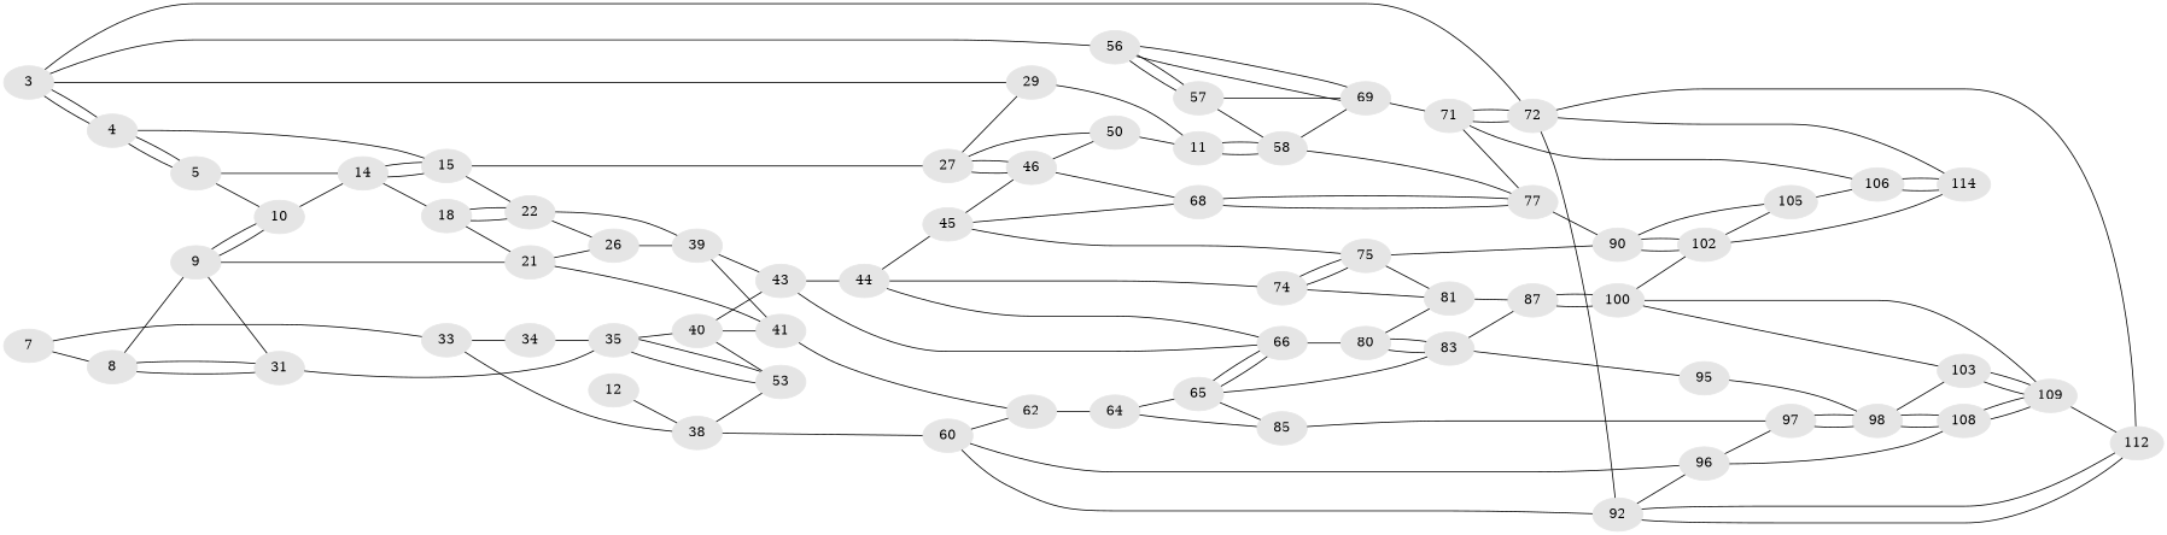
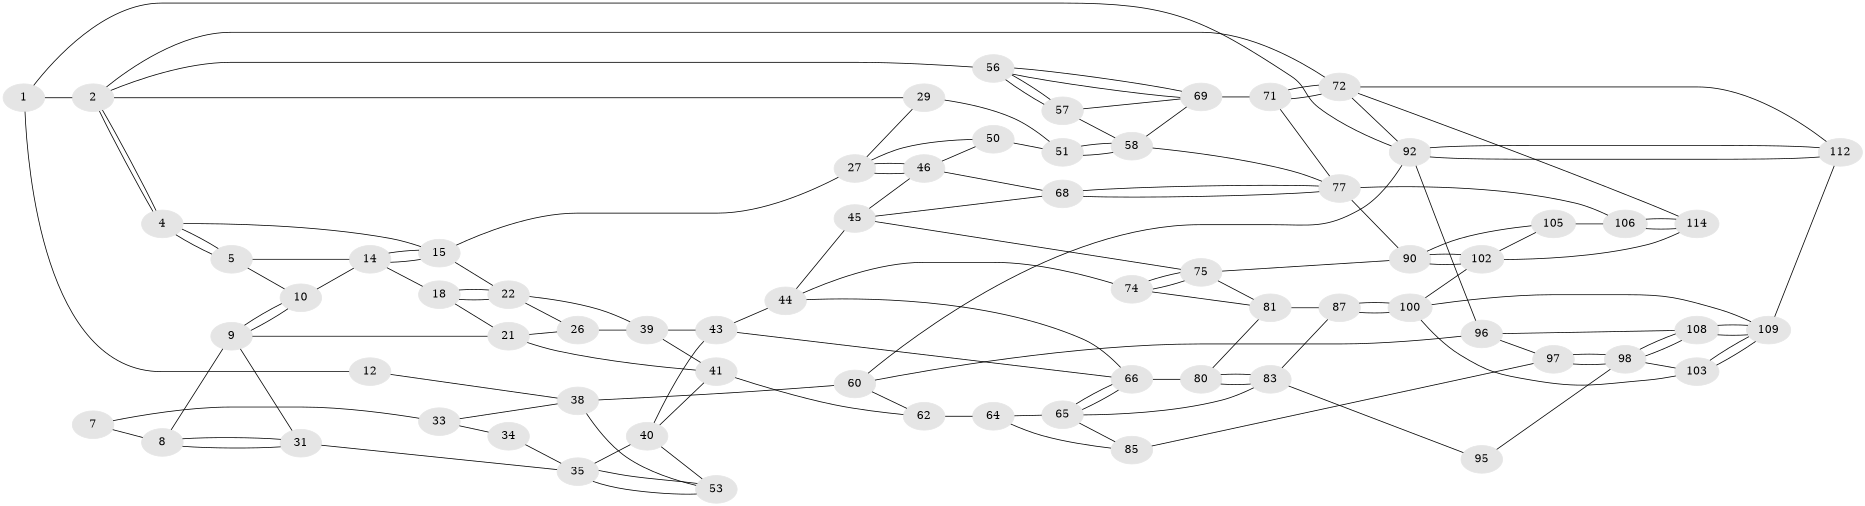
  graph {
    fontname="DejaVu Serif"
    rankdir=LR
    node [color=gray90 fontname="DejaVu Serif" style=filled]
    edge [fontname="DejaVu Serif"]
-   3 [super="+30"]
+   1 [super="+2"]
+   3 [super="+30" label=2]
    12
    92 [super="+93"]
    4
    29
    56
    72 [super="+113"]
    38 [super="+55"]
    96 [super="+107"]
    112
    5 [super="+11"]
    15 [super="+24"]
-   51 [super="+52" label=11]
+   51 [super="+52"]
    57 [super="+59"]
    69 [super="+70"]
    114
    10 [super="+16"]
    14 [super="+17"]
    22 [super="+23"]
    27 [super="+28"]
    18 [super="+19"]
    7 [super="+32"]
    8
    33 [super="+37"]
    9 [super="+20"]
    31
    34
    21 [super="+25"]
    35 [super="+36"]
    26
    41
    53 [super="+54"]
    60 [super="+61"]
    39 [super="+42"]
    46 [super="+49"]
    50
    62 [super="+63"]
    43 [super="+48"]
    68
    58 [super="+79"]
    40 [super="+47"]
    44 [super="+73"]
    66 [super="+76"]
    45 [super="+67"]
    74
    80
    75 [super="+89"]
    81 [super="+88"]
    77 [super="+78"]
    90 [super="+91"]
    64 [super="+84"]
    71 [super="+104"]
    97
    108
    65 [super="+82"]
    85 [super="+94"]
    83 [super="+86"]
    87
    95
    106
    102 [super="+111"]
    105
    100 [super="+101"]
    98 [super="+99"]
    103
    109 [super="+110"]
+   1 -- 3
+   1 -- 12
+   1 -- 92
    3 -- 4
    3 -- 4
    3 -- 29
    3 -- 56
    3 -- 72
    12 -- 38
    92 -- 96
    92 -- 112
    92 -- 112
    4 -- 5
    4 -- 5
    4 -- 15
    29 -- 51
    56 -- 57
    56 -- 57
    56 -- 69
    56 -- 69
    72 -- 92
    72 -- 112
    72 -- 114
    38 -- 53
    38 -- 60
    96 -- 97
    96 -- 108
    5 -- 10
    5 -- 14
    15 -- 22
    15 -- 27
    51 -- 58
    51 -- 58
    57 -- 69
    57 -- 58
    69 -- 71
    10 -- 14
    14 -- 15
    14 -- 15
    14 -- 18
    22 -- 26
    22 -- 39
    27 -- 29
    27 -- 46
    27 -- 46
    27 -- 50
    18 -- 22
    18 -- 22
    18 -- 21
    7 -- 8
    7 -- 33
    8 -- 9
    8 -- 31
    8 -- 31
    33 -- 38
    33 -- 34 [weight=2]
    9 -- 10
    9 -- 10
    9 -- 31
    9 -- 21
    31 -- 35
    34 -- 35
    21 -- 26
    21 -- 41
    35 -- 53
    35 -- 53
    35 -- 40
    26 -- 39
    41 -- 62
    60 -- 92
    60 -- 96
    60 -- 62
    39 -- 41
    39 -- 43
    46 -- 50
    46 -- 68
    50 -- 51
    62 -- 64 [weight=2]
    43 -- 44
    43 -- 66
    68 -- 77
    68 -- 77
    58 -- 69
    58 -- 77
    40 -- 41
    40 -- 53
    40 -- 43
    44 -- 66
    44 -- 45
    44 -- 74
    66 -- 80
    45 -- 46
    45 -- 68
    45 -- 75
    74 -- 75
    74 -- 75
    74 -- 81
    80 -- 81
    80 -- 83
    80 -- 83
    75 -- 81
    75 -- 90
    81 -- 87
    77 -- 90
    90 -- 102
    90 -- 102
    90 -- 105
    64 -- 65
    64 -- 85
    71 -- 72
    71 -- 72
    71 -- 77
-   71 -- 106
+   77 -- 106
    97 -- 98
    97 -- 98
    108 -- 109
    108 -- 109
    65 -- 66
    65 -- 66
    65 -- 85
    65 -- 83
    85 -- 97
    83 -- 87
    83 -- 95
    87 -- 100
    87 -- 100
    95 -- 98
    106 -- 114
    106 -- 114
    102 -- 114
    102 -- 105
    105 -- 106
    100 -- 102
    100 -- 103
    100 -- 109
    98 -- 108
    98 -- 108
    98 -- 103
    103 -- 109
    103 -- 109
    109 -- 112
  }
